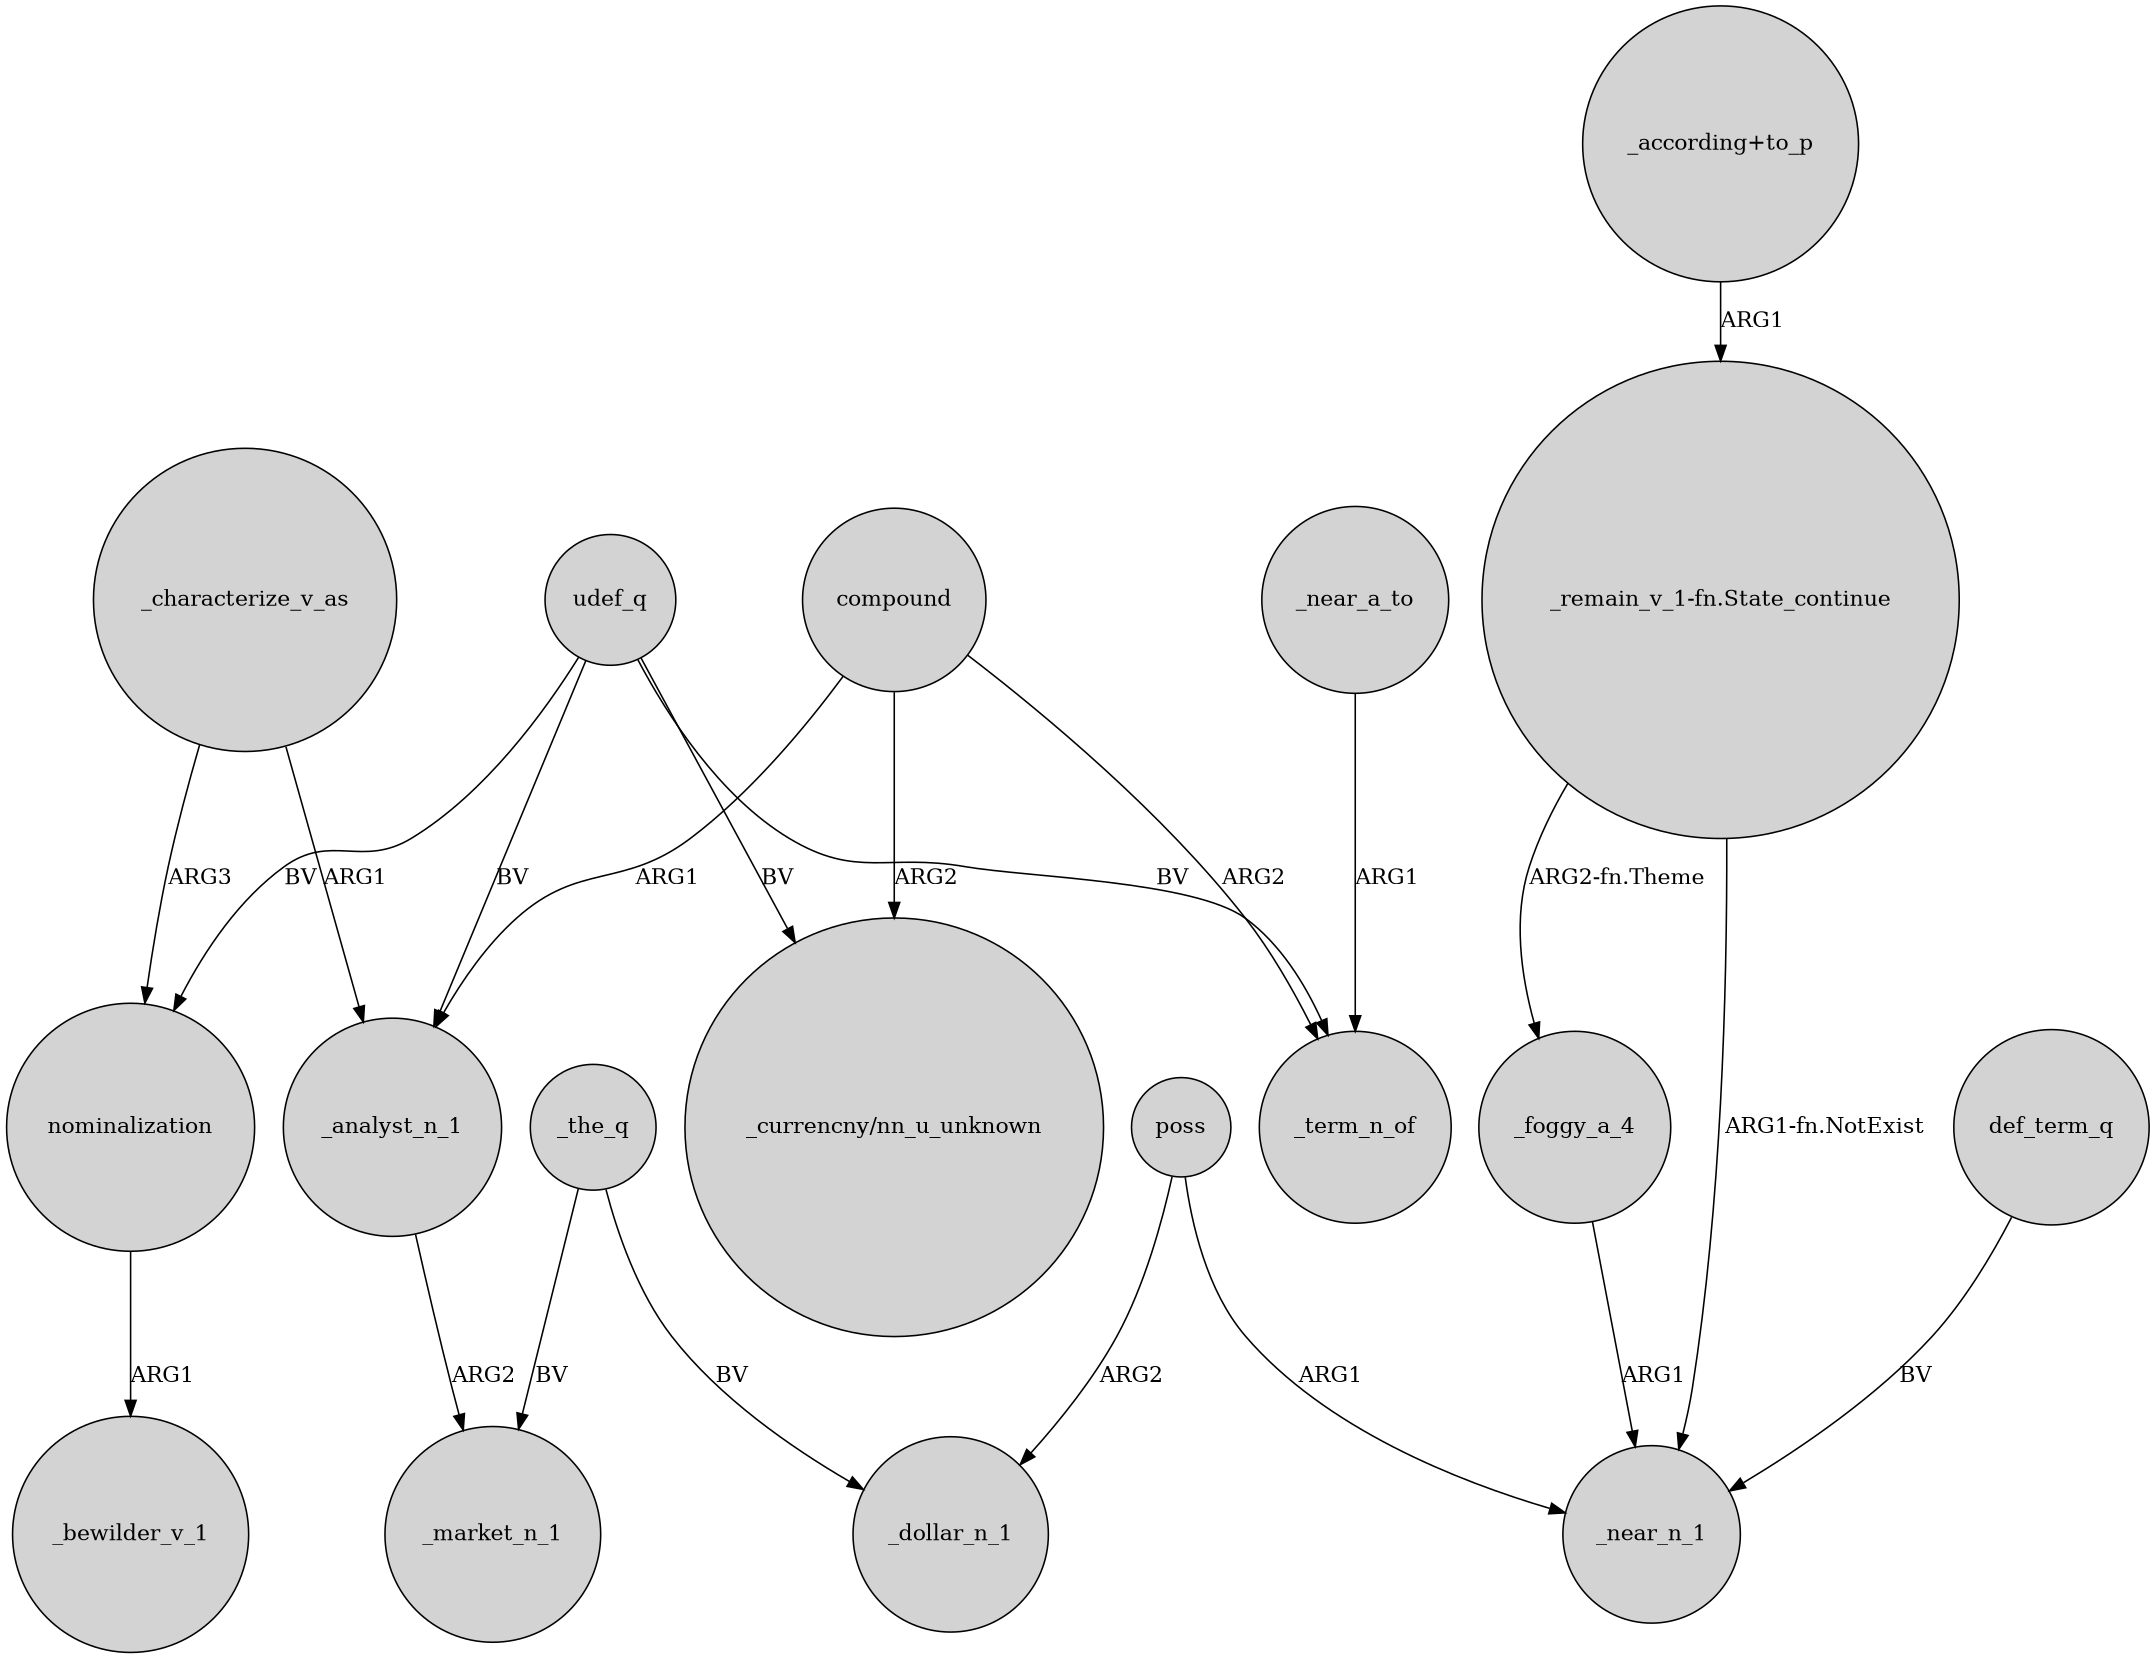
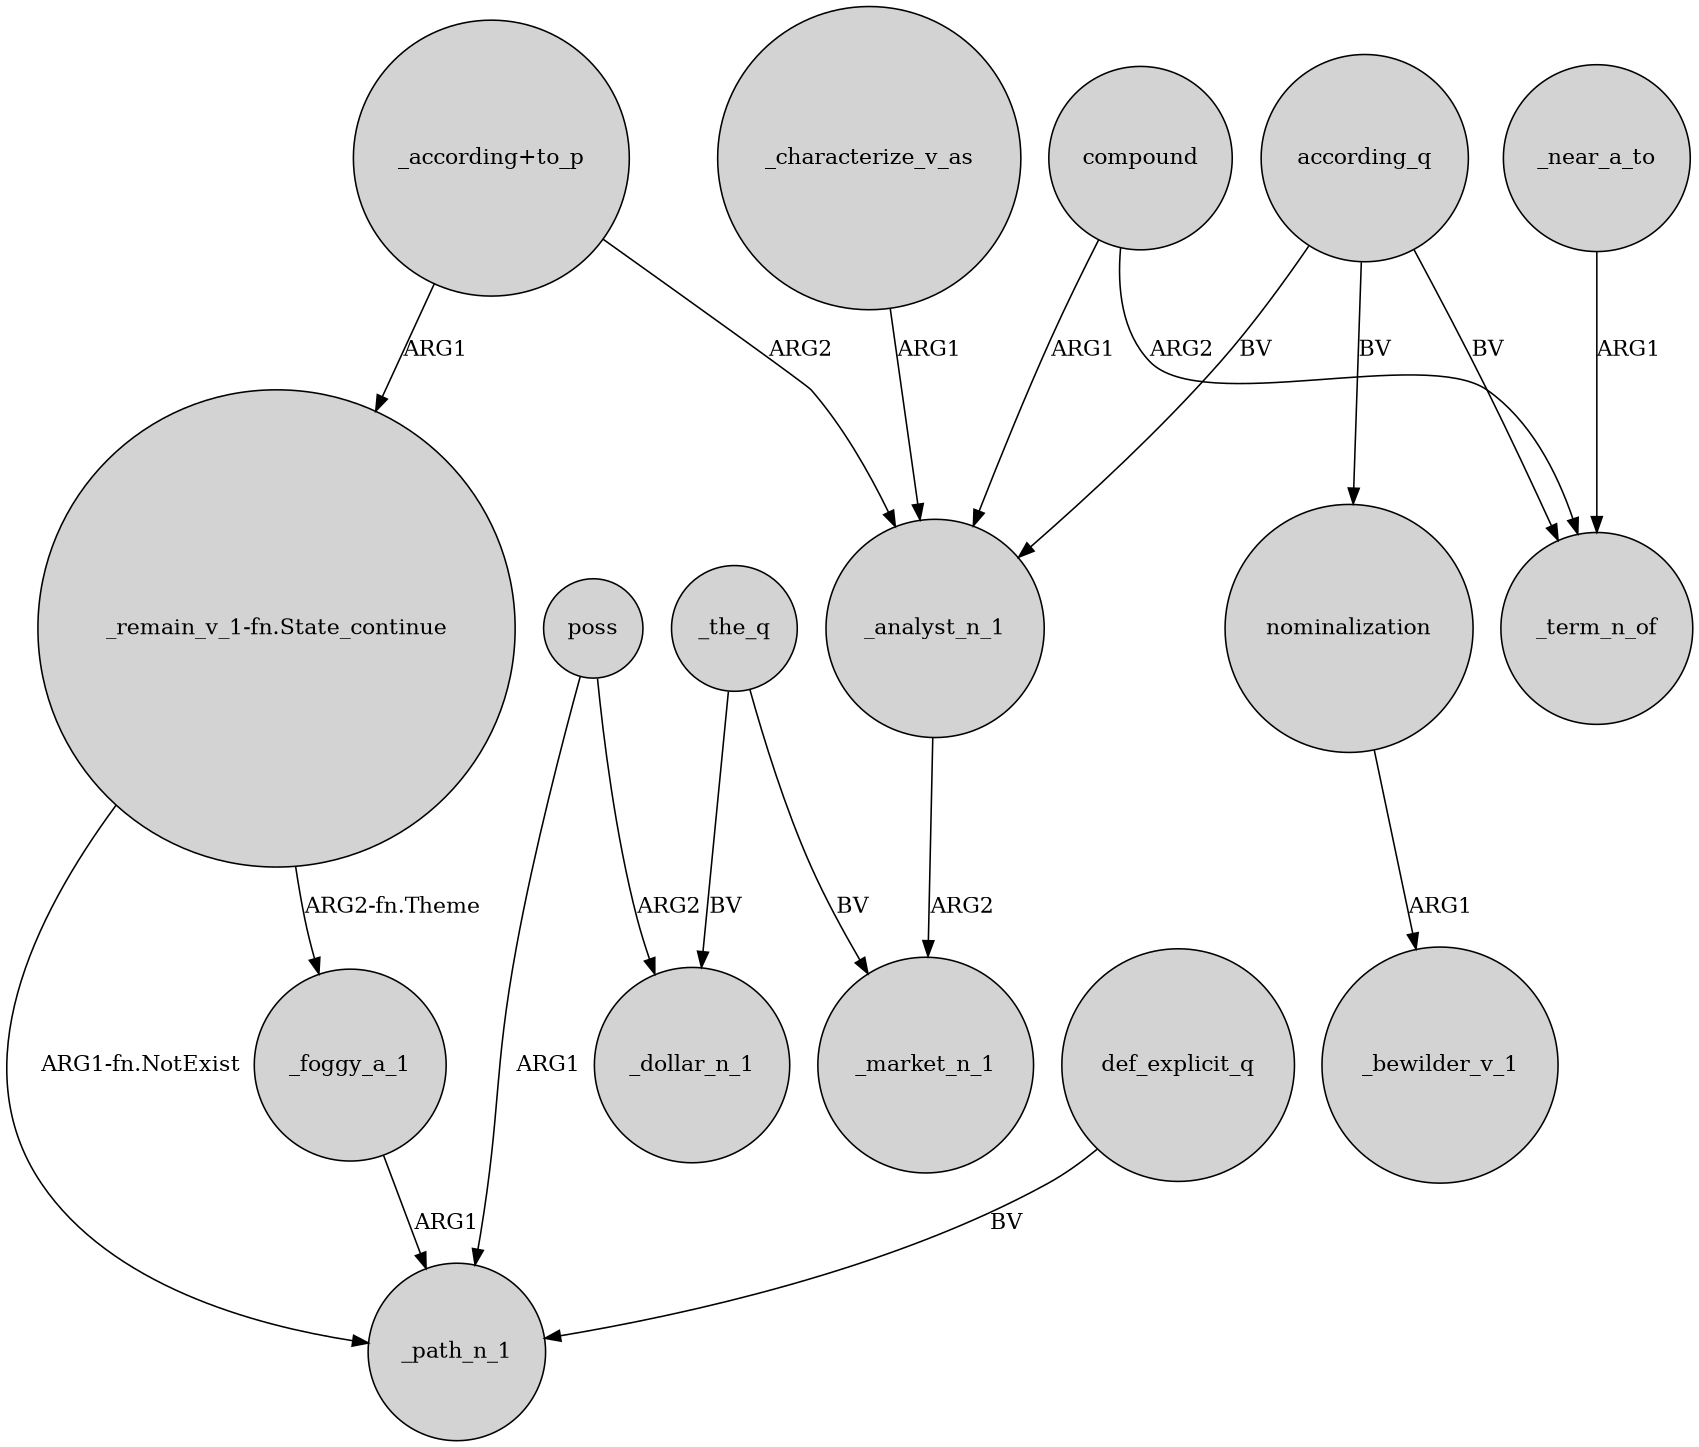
  digraph {
    node [shape=circle style=filled]
    _characterize_v_as
    nominalization
    _analyst_n_1
    _bewilder_v_1
    _market_n_1
-   udef_q
-   "_currencny/nn_u_unknown"
+   udef_q [label=according_q]
    _term_n_of
    "_according+to_p"
    "_remain_v_1-fn.State_continue"
-   _path_n_1 [label=_near_n_1]
-   _foggy_a_1 [label=_foggy_a_4]
+   _path_n_1
+   _foggy_a_1
    poss
    _dollar_n_1
    compound
    _the_q
-   def_explicit_q [label=def_term_q]
+   def_explicit_q
    _near_a_to
-   _characterize_v_as -> nominalization [label=ARG3]
    _characterize_v_as -> _analyst_n_1 [label=ARG1]
    nominalization -> _bewilder_v_1 [label=ARG1]
    _analyst_n_1 -> _market_n_1 [label=ARG2]
    udef_q -> nominalization [label=BV]
    udef_q -> _analyst_n_1 [label=BV]
-   udef_q -> "_currencny/nn_u_unknown" [label=BV]
    udef_q -> _term_n_of [label=BV]
+   "_according+to_p" -> _analyst_n_1 [label=ARG2]
    "_according+to_p" -> "_remain_v_1-fn.State_continue" [label=ARG1]
    "_remain_v_1-fn.State_continue" -> _path_n_1 [label="ARG1-fn.NotExist"]
    "_remain_v_1-fn.State_continue" -> _foggy_a_1 [label="ARG2-fn.Theme"]
    _foggy_a_1 -> _path_n_1 [label=ARG1]
    poss -> _path_n_1 [label=ARG1]
    poss -> _dollar_n_1 [label=ARG2]
    compound -> _analyst_n_1 [label=ARG1]
-   compound -> "_currencny/nn_u_unknown" [label=ARG2]
    compound -> _term_n_of [label=ARG2]
    _the_q -> _market_n_1 [label=BV]
    _the_q -> _dollar_n_1 [label=BV]
    def_explicit_q -> _path_n_1 [label=BV]
    _near_a_to -> _term_n_of [label=ARG1]
  }
